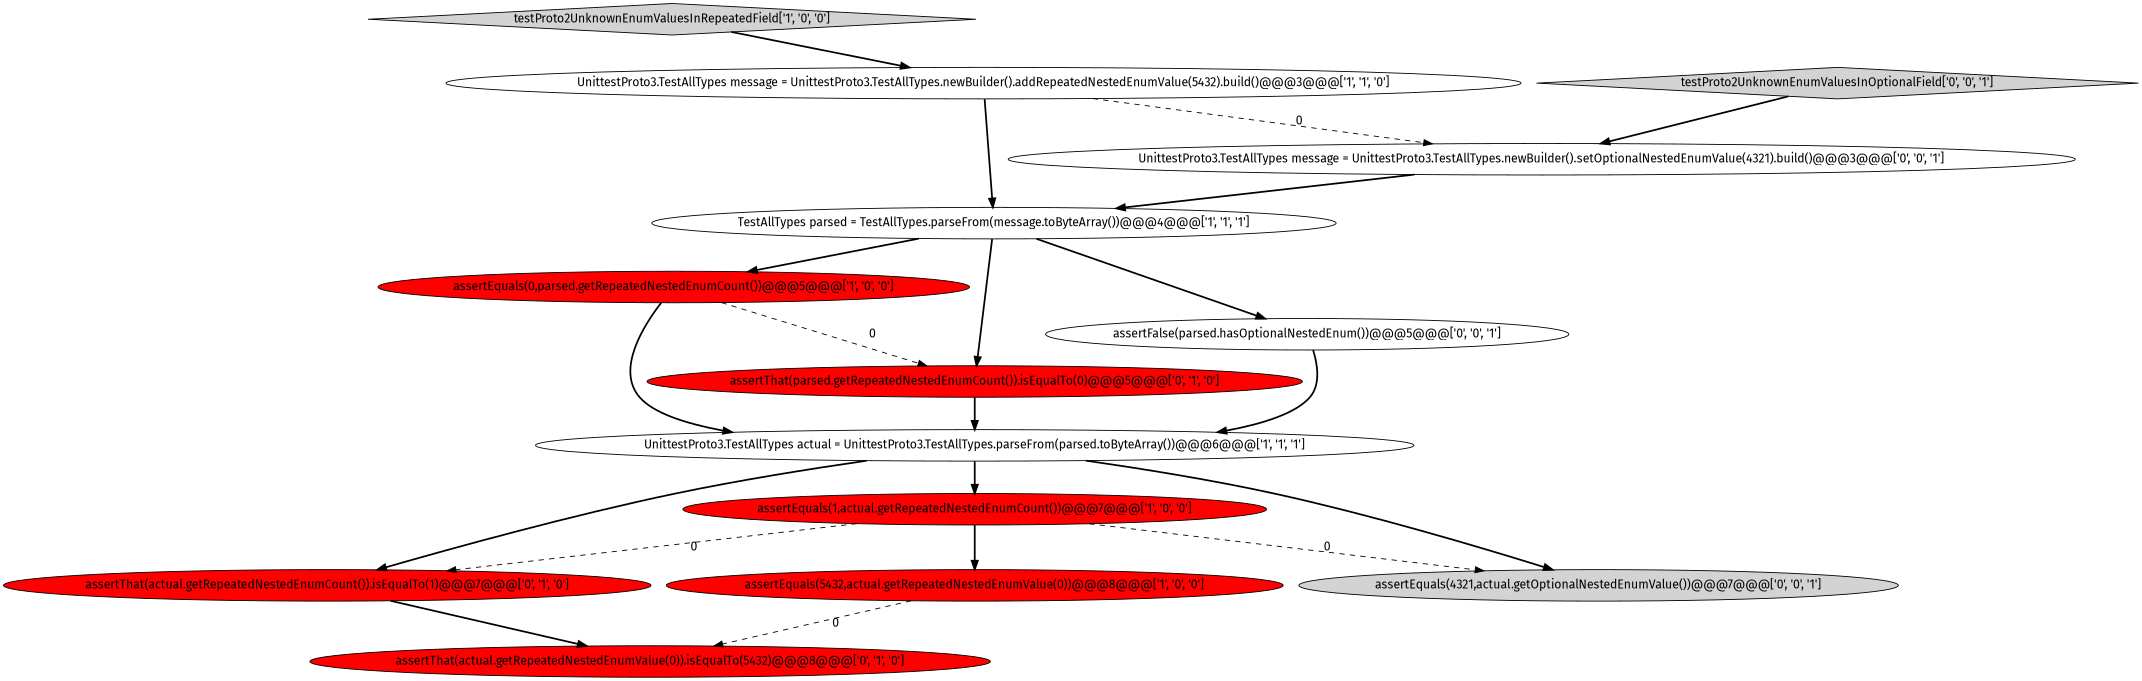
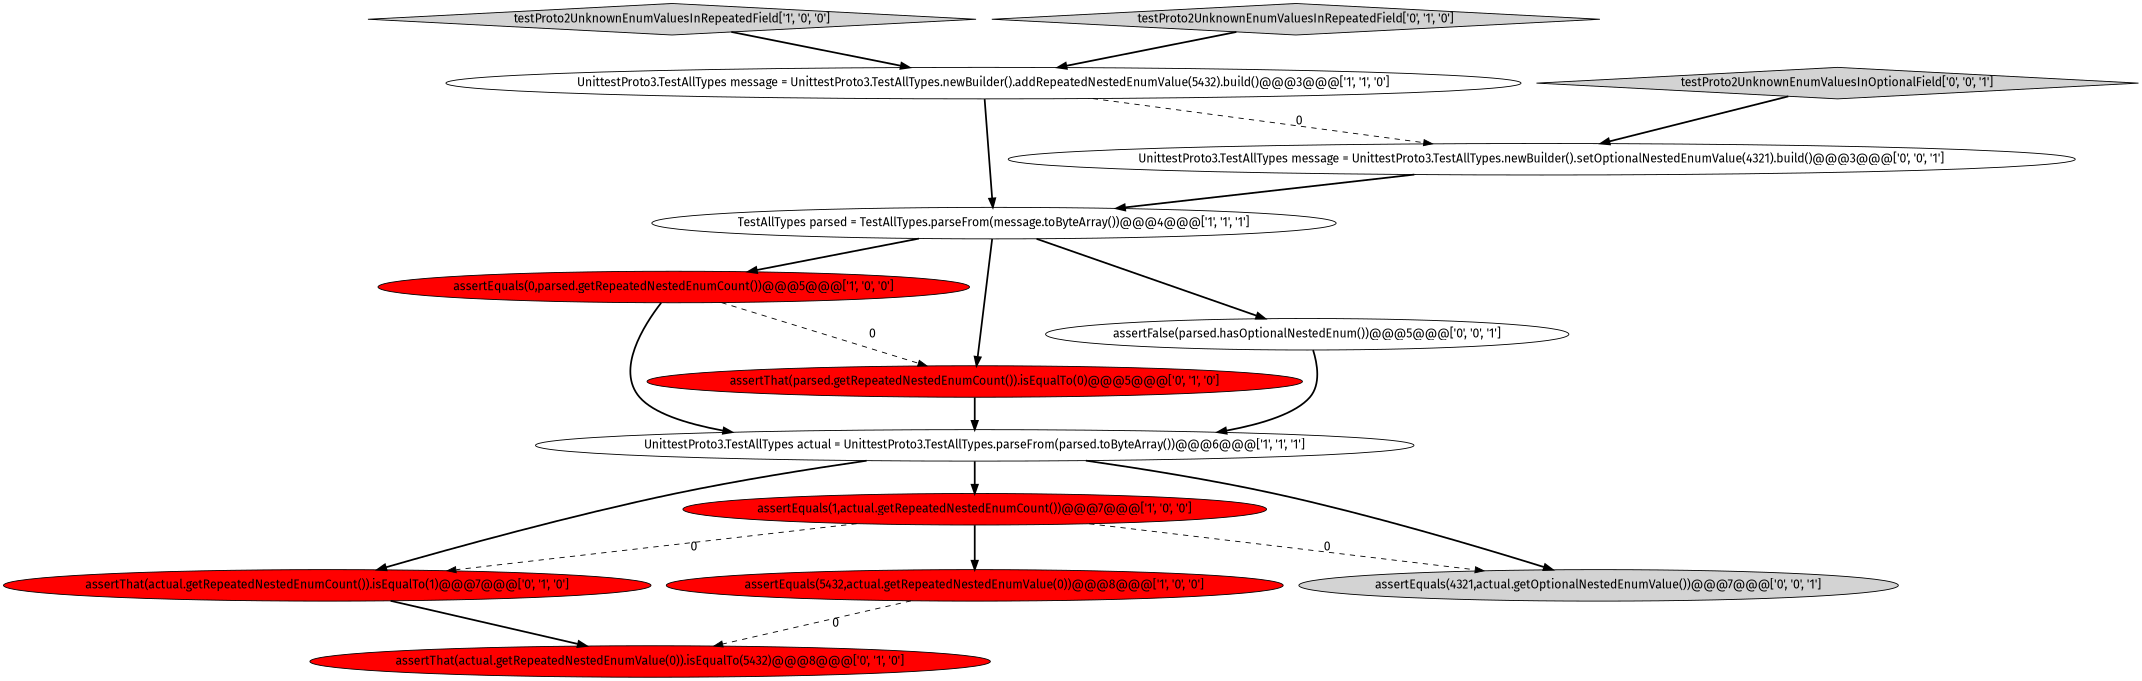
  digraph {
    fontname="Fira Sans"
    node [fillcolor=red shape=ellipse style=filled fontname="Fira Sans"]
    edge [style=bold fontname="Fira Sans"]
    n1 [fillcolor=lightgray label="testProto2UnknownEnumValuesInRepeatedField['1', '0', '0']" shape=diamond]
    n2 [fillcolor=white label="UnittestProto3.TestAllTypes message = UnittestProto3.TestAllTypes.newBuilder().addRepeatedNestedEnumValue(5432).build()@@@3@@@['1', '1', '0']"]
    n3 [fillcolor=white label="UnittestProto3.TestAllTypes actual = UnittestProto3.TestAllTypes.parseFrom(parsed.toByteArray())@@@6@@@['1', '1', '1']"]
    n4 [label="assertThat(actual.getRepeatedNestedEnumCount()).isEqualTo(1)@@@7@@@['0', '1', '0']"]
    n5 [fillcolor=lightgray label="assertEquals(4321,actual.getOptionalNestedEnumValue())@@@7@@@['0', '0', '1']"]
    n6 [label="assertEquals(1,actual.getRepeatedNestedEnumCount())@@@7@@@['1', '0', '0']"]
    n7 [fillcolor=lightgray label="testProto2UnknownEnumValuesInOptionalField['0', '0', '1']" shape=diamond]
    n8 [fillcolor=white label="UnittestProto3.TestAllTypes message = UnittestProto3.TestAllTypes.newBuilder().setOptionalNestedEnumValue(4321).build()@@@3@@@['0', '0', '1']"]
    n9 [label="assertEquals(0,parsed.getRepeatedNestedEnumCount())@@@5@@@['1', '0', '0']"]
    n10 [label="assertThat(parsed.getRepeatedNestedEnumCount()).isEqualTo(0)@@@5@@@['0', '1', '0']"]
    n11 [fillcolor=white label="TestAllTypes parsed = TestAllTypes.parseFrom(message.toByteArray())@@@4@@@['1', '1', '1']"]
+   n12 [fillcolor=lightgray label="testProto2UnknownEnumValuesInRepeatedField['0', '1', '0']" shape=diamond]
    n13 [label="assertThat(actual.getRepeatedNestedEnumValue(0)).isEqualTo(5432)@@@8@@@['0', '1', '0']"]
    n14 [label="assertEquals(5432,actual.getRepeatedNestedEnumValue(0))@@@8@@@['1', '0', '0']"]
    n15 [fillcolor=white label="assertFalse(parsed.hasOptionalNestedEnum())@@@5@@@['0', '0', '1']"]
    n1 -> n2
    n2 -> n8 [label=0 style=dashed]
    n2 -> n11
    n3 -> n4
    n3 -> n5
    n3 -> n6
    n4 -> n13
    n6 -> n4 [label=0 style=dashed]
    n6 -> n5 [label=0 style=dashed]
    n6 -> n14
    n7 -> n8
    n8 -> n11
    n9 -> n3
    n9 -> n10 [label=0 style=dashed]
    n10 -> n3
    n11 -> n9
    n11 -> n10
    n11 -> n15
+   n12 -> n2
    n14 -> n13 [label=0 style=dashed]
    n15 -> n3
  }
